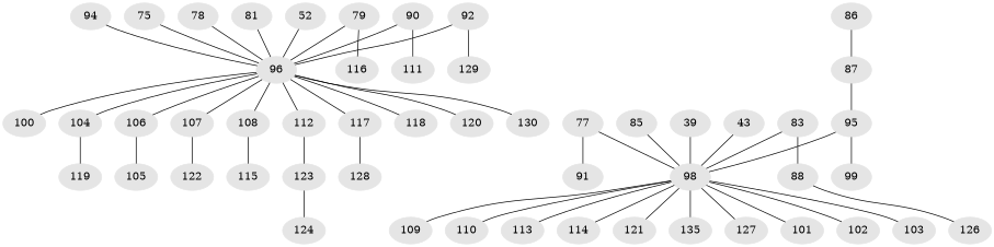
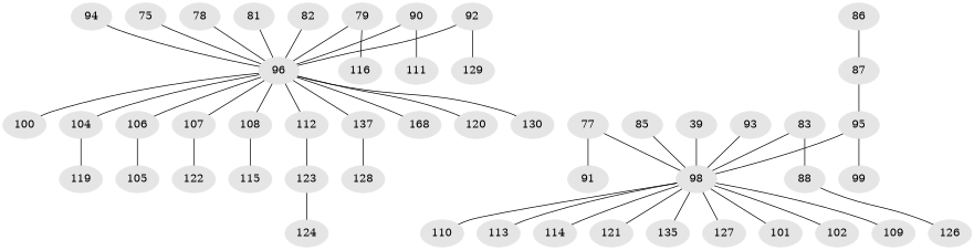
  graph {
    node [color=gray90 style=filled]
    96 [super="+53+59+63+76+74"]
    100
    104
    106
    107
    108
    112
-   117
-   118
+   117 [label=137]
+   118 [label=168]
    120
    130
    75
    77
    91
    98 [super="+97+80+73"]
    101
    102
-   103
    109
    110
    113
    114
    121
    n24 [label=135]
    127
    78
    79
    116
    81
-   82 [label=52]
+   82
    83
    88
    126
    85
    87 [super="+41"]
    95 [super="+7+84+71"]
    86
    99
    n39 [label=39]
    90
    111
    92
    129
-   93 [label=43]
+   93
    94
    119
    105
    122
    115
    123
    128
    124
    96 -- 100
    96 -- 104
    96 -- 106
    96 -- 107
    96 -- 108
    96 -- 112
    96 -- 117
    96 -- 118
    96 -- 120
    96 -- 130
    104 -- 119
    106 -- 105
    107 -- 122
    108 -- 115
    112 -- 123
    117 -- 128
    75 -- 96
    77 -- 91
    77 -- 98
    98 -- 101
    98 -- 102
-   98 -- 103
    98 -- 109
    98 -- 110
    98 -- 113
    98 -- 114
    98 -- 121
    98 -- n24
    98 -- 127
    78 -- 96
    79 -- 96
    79 -- 116
    81 -- 96
    82 -- 96
    83 -- 98
    83 -- 88
    88 -- 126
    85 -- 98
    87 -- 95
    95 -- 98
    95 -- 99
    86 -- 87
    n39 -- 98
    90 -- 96
    90 -- 111
    92 -- 96
    92 -- 129
    93 -- 98
    94 -- 96
    123 -- 124
  }
